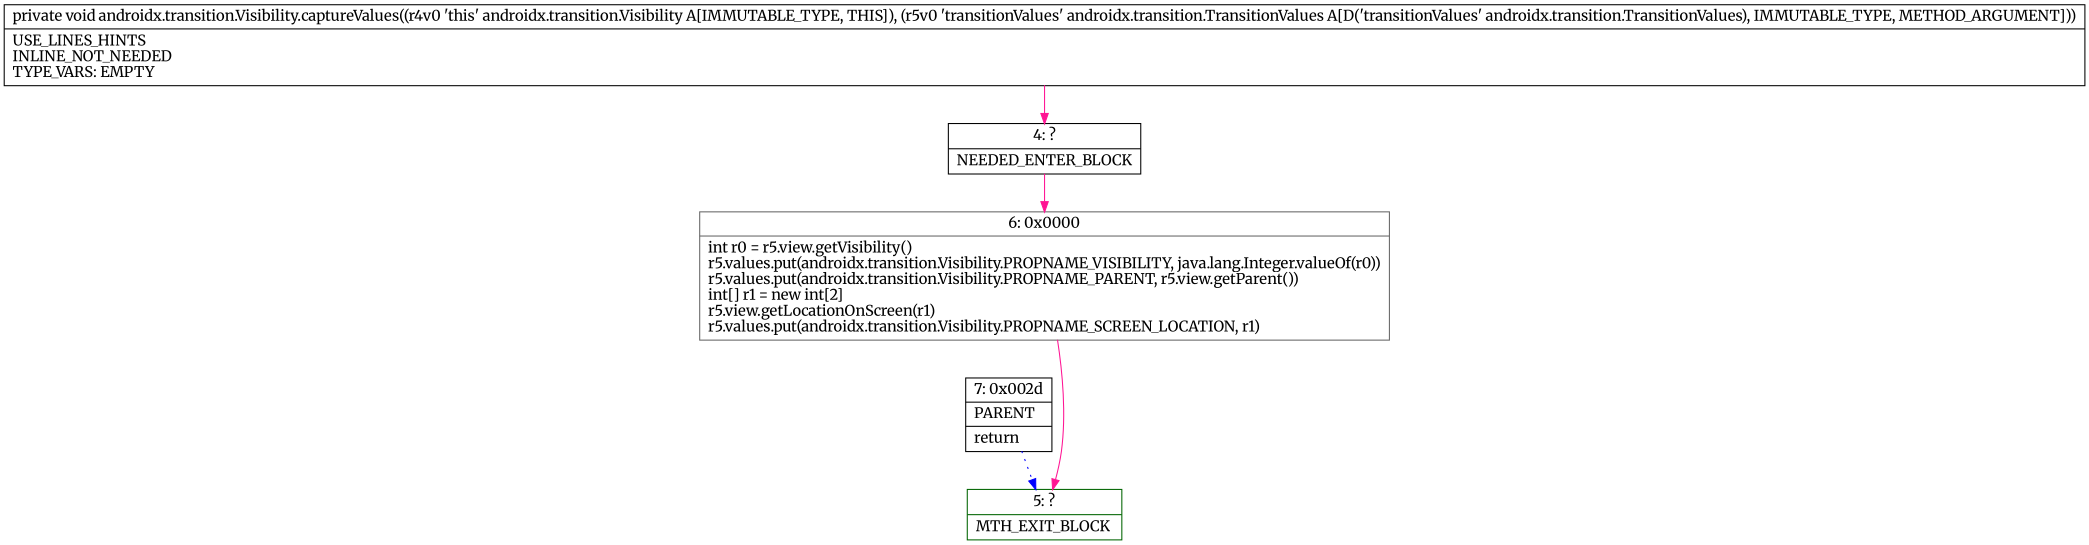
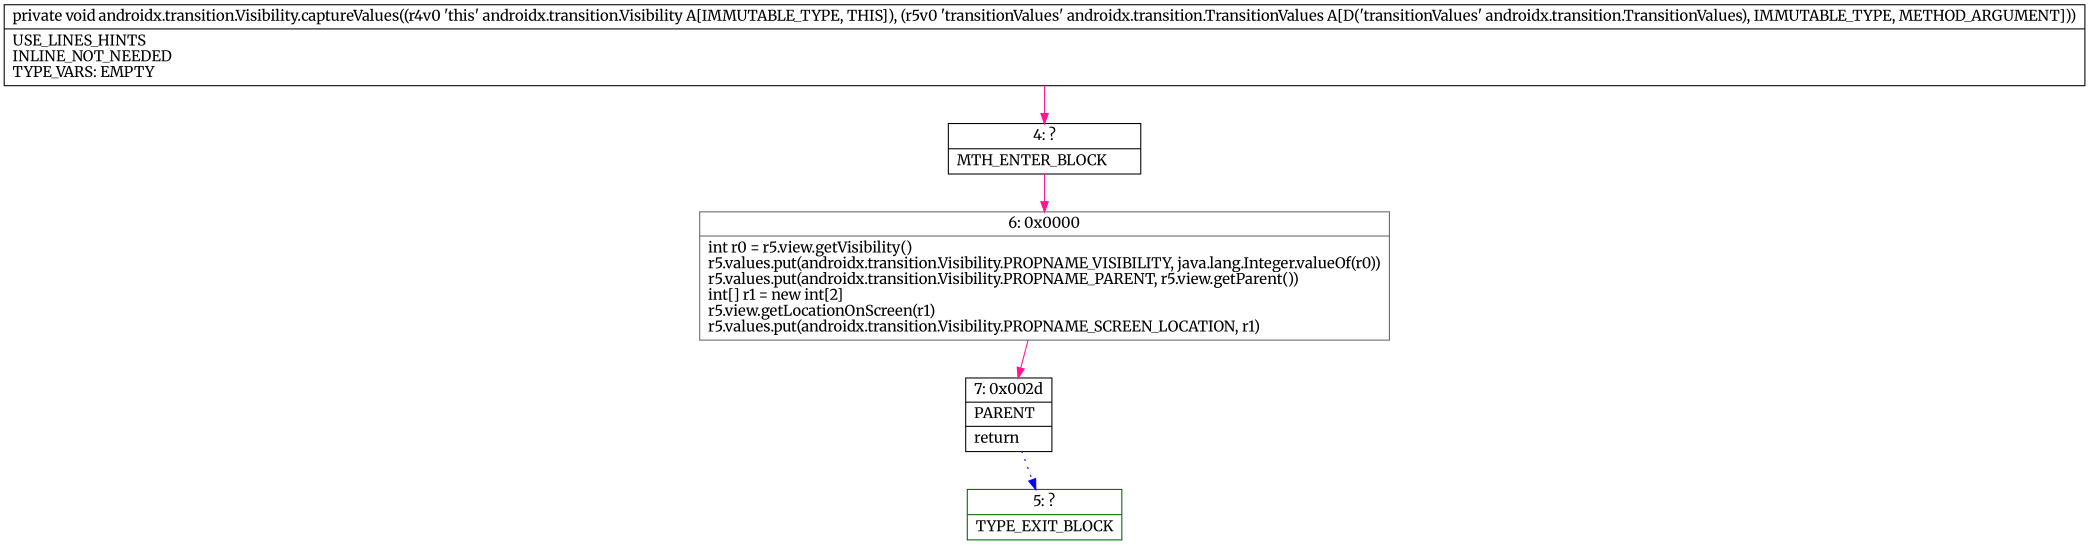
  digraph {
    fontname=Merriweather
    node [color=black fontname=Merriweather shape=record]
    edge [color=deeppink fontname=Merriweather style=solid]
-   n1 [label="{4\:\ ?|NEEDED_ENTER_BLOCK\l}"]
+   n1 [label="{4\:\ ?|MTH_ENTER_BLOCK\l}"]
    n2 [color=gray40 label="{6\:\ 0x0000|int r0 = r5.view.getVisibility()\lr5.values.put(androidx.transition.Visibility.PROPNAME_VISIBILITY, java.lang.Integer.valueOf(r0))\lr5.values.put(androidx.transition.Visibility.PROPNAME_PARENT, r5.view.getParent())\lint[] r1 = new int[2]\lr5.view.getLocationOnScreen(r1)\lr5.values.put(androidx.transition.Visibility.PROPNAME_SCREEN_LOCATION, r1)\l}"]
    n3 [label="{7\:\ 0x002d|PARENT\l|return\l}"]
-   n4 [color=darkgreen label="{5\:\ ?|MTH_EXIT_BLOCK\l}"]
+   n4 [color=darkgreen label="{5\:\ ?|TYPE_EXIT_BLOCK\l}"]
    n5 [label="{private void androidx.transition.Visibility.captureValues((r4v0 'this' androidx.transition.Visibility A[IMMUTABLE_TYPE, THIS]), (r5v0 'transitionValues' androidx.transition.TransitionValues A[D('transitionValues' androidx.transition.TransitionValues), IMMUTABLE_TYPE, METHOD_ARGUMENT]))  | USE_LINES_HINTS\lINLINE_NOT_NEEDED\lTYPE_VARS: EMPTY\l}"]
    n1 -> n2
-   n2 -> n4
+   n2 -> n3
    n3 -> n4 [color=blue style=dotted]
    n5 -> n1
  }
